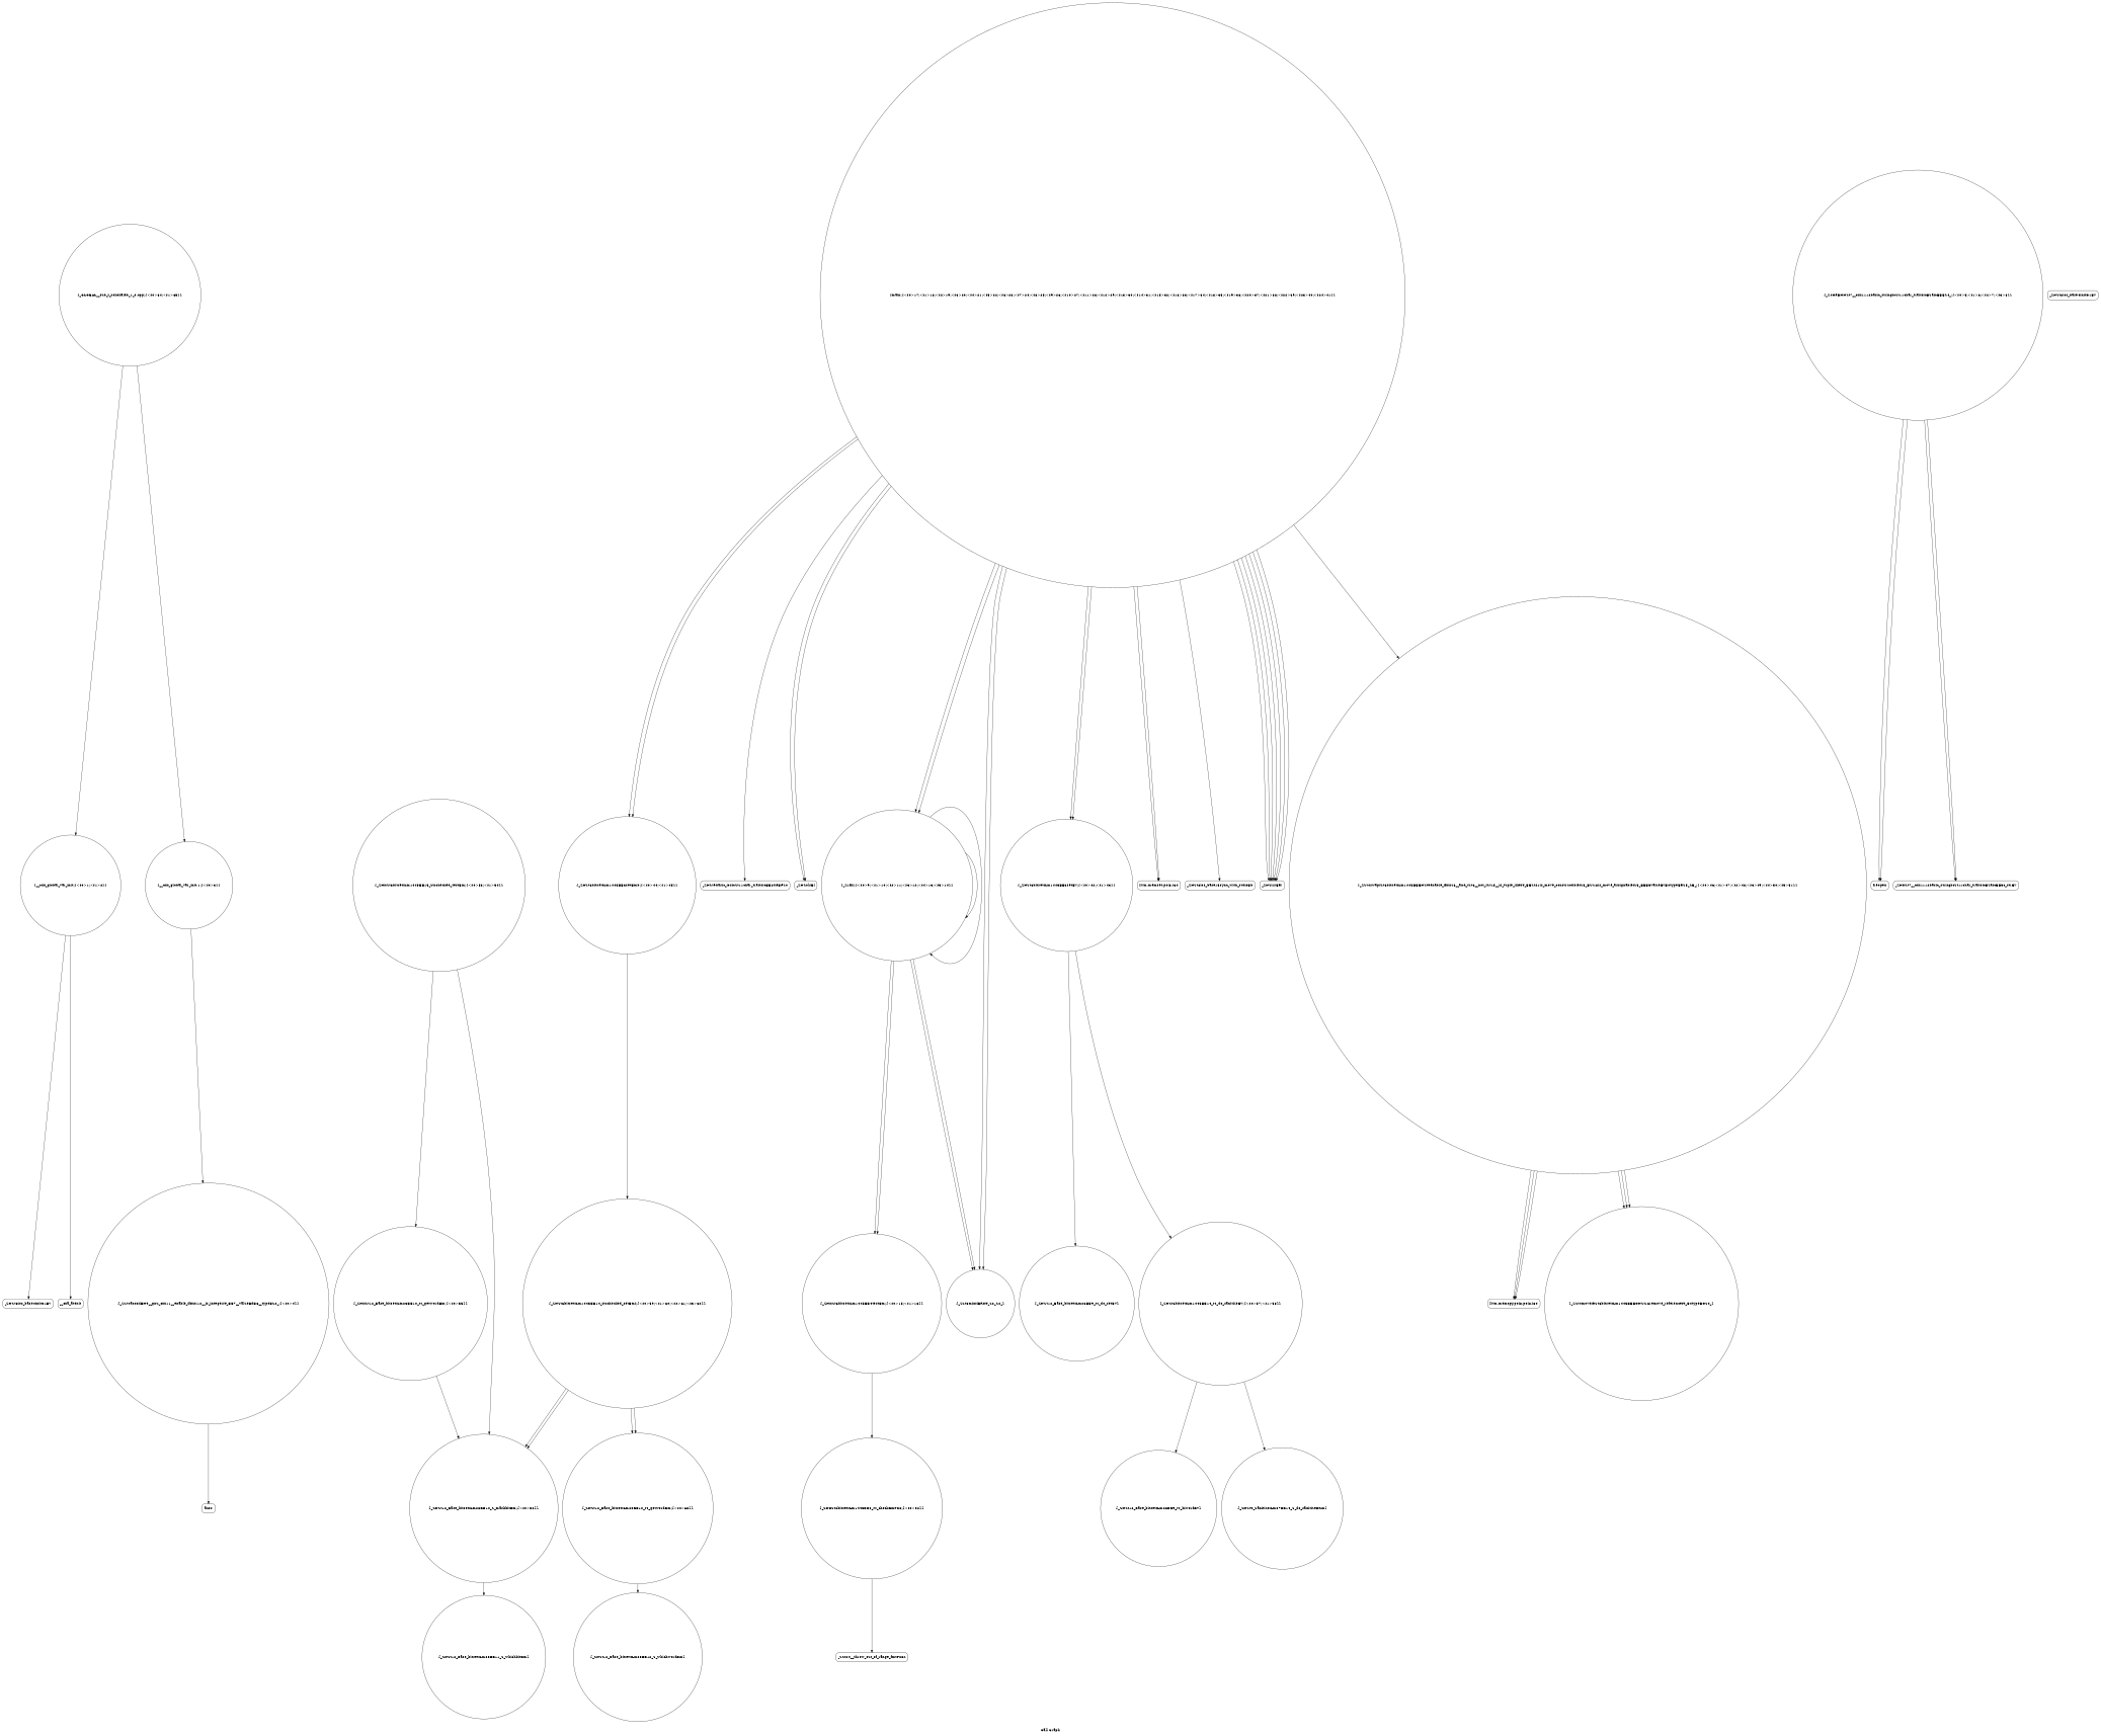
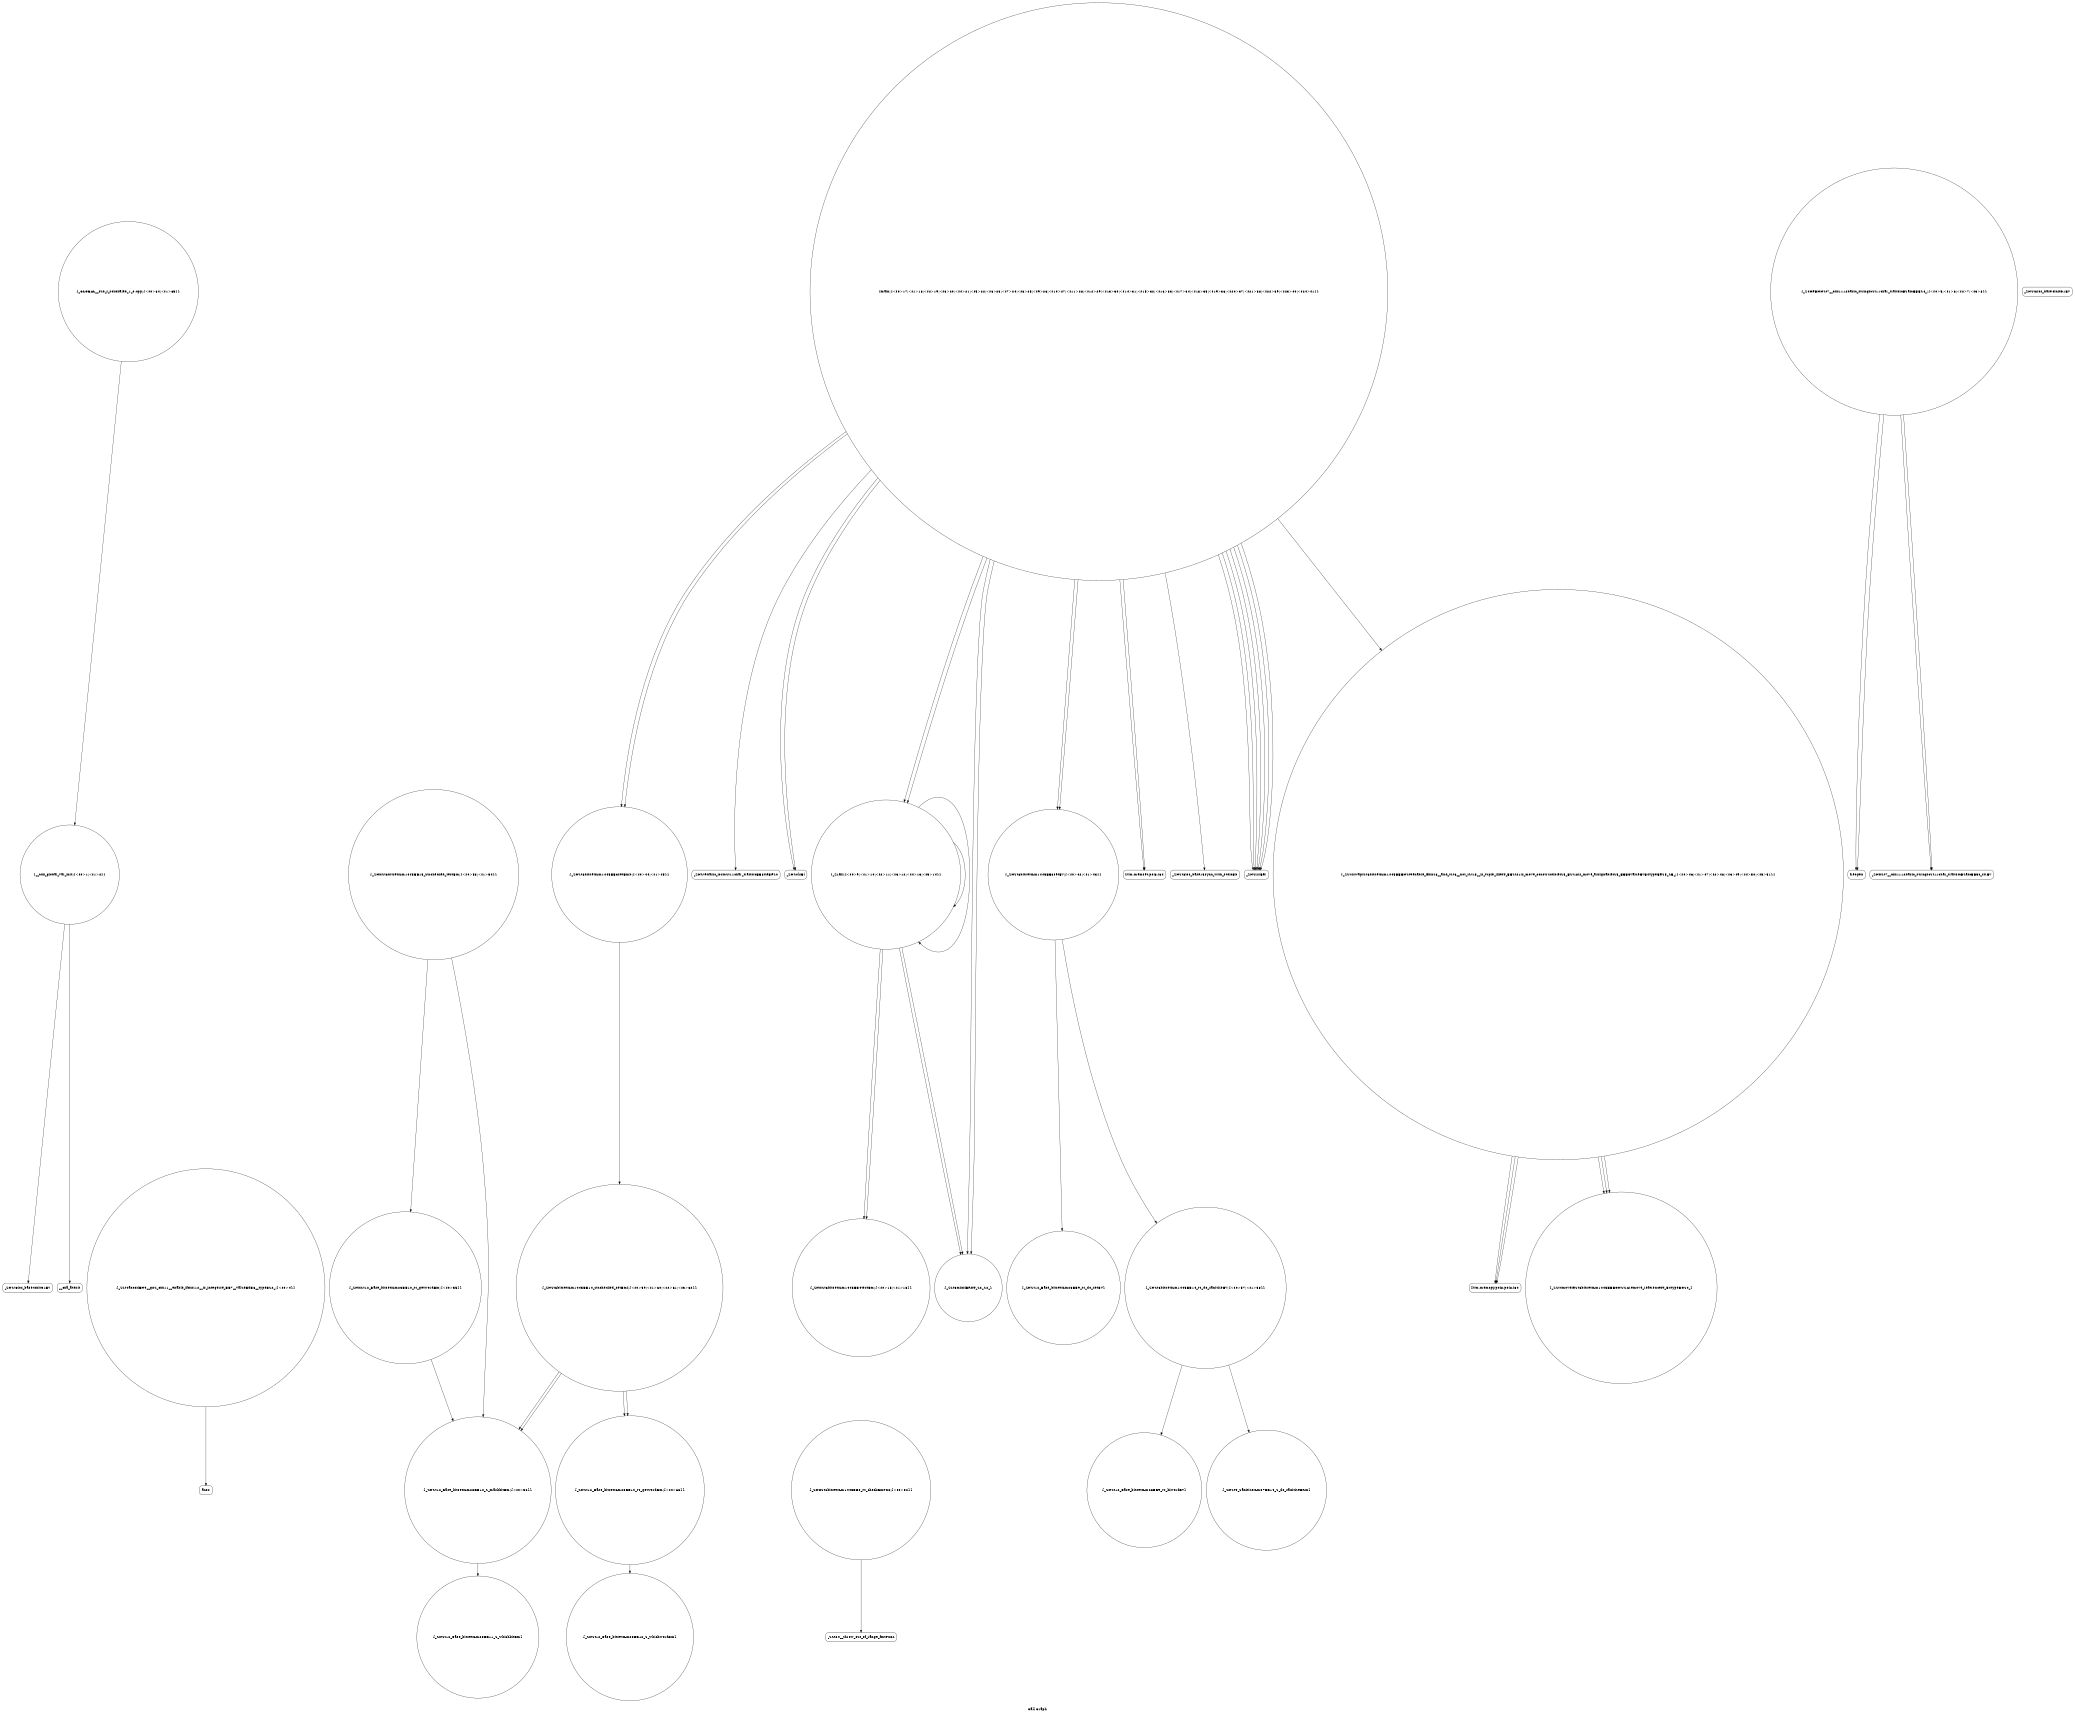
  digraph {
    label="Call Graph"
    node [shape=circle]
    edge [color=black tailport=s0]
    n1 [label="{__cxx_global_var_init|{<s0>1|<s1>2}}"]
    n2 [label="{_ZNSt8ios_base4InitC1Ev}" shape=Mrecord]
    n3 [label="{__cxa_atexit}" shape=Mrecord]
    n4 [label="{_ZNKSt12_Base_bitsetILm23EE10_M_getwordEm|{<s0>55}}"]
    n5 [label="{_ZNSt12_Base_bitsetILm23EE10_S_maskbitEm|{<s0>56}}"]
    n6 [label="{_ZNSt12_Base_bitsetILm23EE12_S_whichwordEm}"]
    n7 [label="{freopen}" shape=Mrecord]
    n8 [label="{_ZNSt12_Base_bitsetILm23EE9_M_hiwordEv}"]
    n9 [label="{_ZNSt9basic_iosIcSt11char_traitsIcEE3tieEPSo}" shape=Mrecord]
    n10 [label="{_ZNSolsEi}" shape=Mrecord]
    n11 [label="{_ZNSt8ios_base4InitD1Ev}" shape=Mrecord]
    n12 [label="{_Z1fiii|{<s0>9|<s1>10|<s2>11|<s3>12|<s4>13|<s5>14}}"]
    n13 [label="{_ZNKSt6bitsetILm1445EE4testEm|{<s0>15|<s1>16}}"]
    n14 [label="{_ZSt3minIiERKT_S2_S2_}"]
    n15 [label="{_ZNKSt6bitsetILm1445EE8_M_checkEmPKc|{<s0>52}}"]
    n16 [label="{_ZSt24__throw_out_of_range_fmtPKcz}" shape=Mrecord]
    n17 [label="{_ZNKSt6bitsetILm1445EE15_Unchecked_testEm|{<s0>53|<s1>54}}"]
    n18 [label="{_ZNSt12_Base_bitsetILm23EE10_M_getwordEm|{<s0>63}}"]
    n19 [label="{_ZNSt6bitsetILm1445EE3setEv|{<s0>42|<s1>43}}"]
    n20 [label="{_ZNSt12_Base_bitsetILm23EE9_M_do_setEv}"]
    n21 [label="{_ZNSt6bitsetILm1445EE14_M_do_sanitizeEv|{<s0>57|<s1>58}}"]
    n22 [label="{_ZNSt9_SanitizeILm37EE14_S_do_sanitizeERm}"]
-   n23 [label="{__cxx_global_var_init.1|{<s0>3}}"]
    n24 [label="{_ZSt4acosIiEN9__gnu_cxx11__enable_ifIXsr12__is_integerIT_EE7__valueEdE6__typeES2_|{<s0>4}}"]
    n25 [label="{acos}" shape=Mrecord]
    n26 [label="{llvm.memcpy.p0i8.p0i8.i64}" shape=Mrecord]
    n27 [label="{llvm.memset.p0i8.i64}" shape=Mrecord]
    n28 [label="{_Z4OPENNSt7__cxx1112basic_stringIcSt11char_traitsIcESaIcEEES4_|{<s0>5|<s1>6|<s2>7|<s3>8}}"]
    n29 [label="{_ZNKSt7__cxx1112basic_stringIcSt11char_traitsIcESaIcEE5c_strEv}" shape=Mrecord]
    n30 [label="{_ZNSt8ios_base15sync_with_stdioEb}" shape=Mrecord]
    n31 [label="{_ZNSt12_Base_bitsetILm23EE11_S_whichbitEm}"]
    n32 [label="{_ZNSt6bitsetILm1445EE14_Unchecked_setEmi|{<s0>59|<s1>60|<s2>61|<s3>62}}"]
    n33 [label="{_ZNSirsERi}" shape=Mrecord]
    n34 [label="{_ZSt4moveIRSt6bitsetILm1445EEEONSt16remove_referenceIT_E4typeEOS4_}"]
    n35 [label="{_ZNSt6bitsetILm1445EE3setEmb|{<s0>44|<s1>45}}"]
    n36 [label="{main|{<s0>17|<s1>18|<s2>19|<s3>20|<s4>21|<s5>22|<s6>23|<s7>24|<s8>25|<s9>26|<s10>27|<s11>28|<s12>29|<s13>30|<s14>31|<s15>32|<s16>33|<s17>34|<s18>35|<s19>36|<s20>37|<s21>38|<s22>39|<s23>40|<s24>41}}"]
    n37 [label="{_ZSt4swapISt6bitsetILm1445EEENSt9enable_ifIXsr6__and_ISt6__not_ISt15__is_tuple_likeIT_EESt21is_move_constructibleIS5_ESt18is_move_assignableIS5_EEE5valueEvE4typeERS5_SE_|{<s0>46|<s1>47|<s2>48|<s3>49|<s4>50|<s5>51}}"]
    n38 [label="{_GLOBAL__sub_I_sokokaleb_1_0.cpp|{<s0>64|<s1>65}}"]
    n1 -> n2
    n1 -> n3 [tailport=s1]
    n4 -> n5
    n5 -> n31
    n12 -> n12 [tailport=s1]
    n12 -> n12 [tailport=s4]
    n12 -> n13
    n12 -> n13 [tailport=s3]
    n12 -> n14 [tailport=s2]
    n12 -> n14 [tailport=s5]
-   n13 -> n15
    n15 -> n16
    n17 -> n4
    n17 -> n5 [tailport=s1]
    n18 -> n6
    n19 -> n20
    n19 -> n21 [tailport=s1]
    n21 -> n8
    n21 -> n22 [tailport=s1]
-   n23 -> n24
    n24 -> n25
    n28 -> n7 [tailport=s1]
    n28 -> n7 [tailport=s3]
    n28 -> n29
    n28 -> n29 [tailport=s2]
    n32 -> n5
    n32 -> n5 [tailport=s2]
    n32 -> n18 [tailport=s1]
    n32 -> n18 [tailport=s3]
    n35 -> n32 [tailport=s1]
    n36 -> n9 [tailport=s1]
    n36 -> n10 [tailport=s21]
    n36 -> n10 [tailport=s23]
    n36 -> n12 [tailport=s14]
    n36 -> n12 [tailport=s18]
    n36 -> n14 [tailport=s15]
    n36 -> n14 [tailport=s19]
    n36 -> n19 [tailport=s5]
    n36 -> n19 [tailport=s6]
    n36 -> n27 [tailport=s13]
    n36 -> n27 [tailport=s17]
    n36 -> n30
    n36 -> n33 [tailport=s2]
    n36 -> n33 [tailport=s3]
    n36 -> n33 [tailport=s4]
    n36 -> n33 [tailport=s7]
    n36 -> n33 [tailport=s8]
    n36 -> n33 [tailport=s10]
    n36 -> n33 [tailport=s11]
    n36 -> n35 [tailport=s9]
    n36 -> n35 [tailport=s12]
    n36 -> n37 [tailport=s16]
    n37 -> n26 [tailport=s1]
    n37 -> n26 [tailport=s3]
    n37 -> n26 [tailport=s5]
    n37 -> n34
    n37 -> n34 [tailport=s2]
    n37 -> n34 [tailport=s4]
    n38 -> n1
-   n38 -> n23 [tailport=s1]
  }
